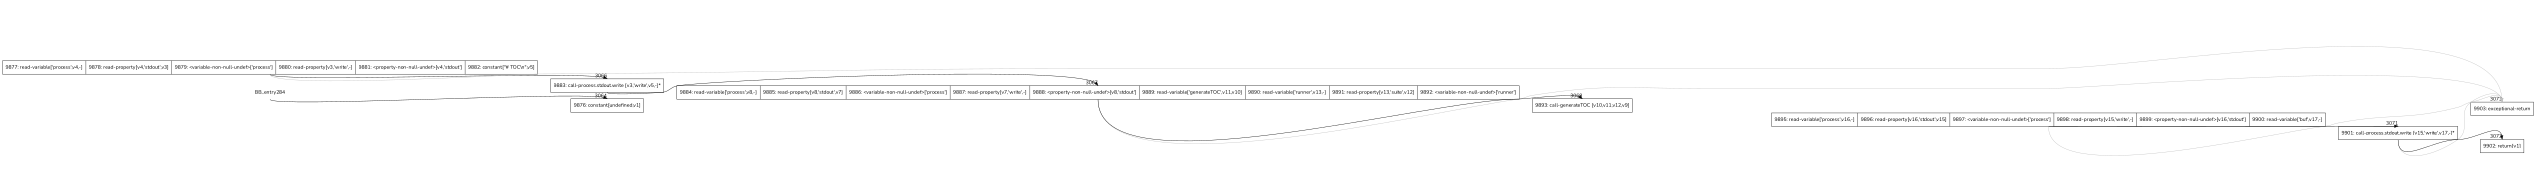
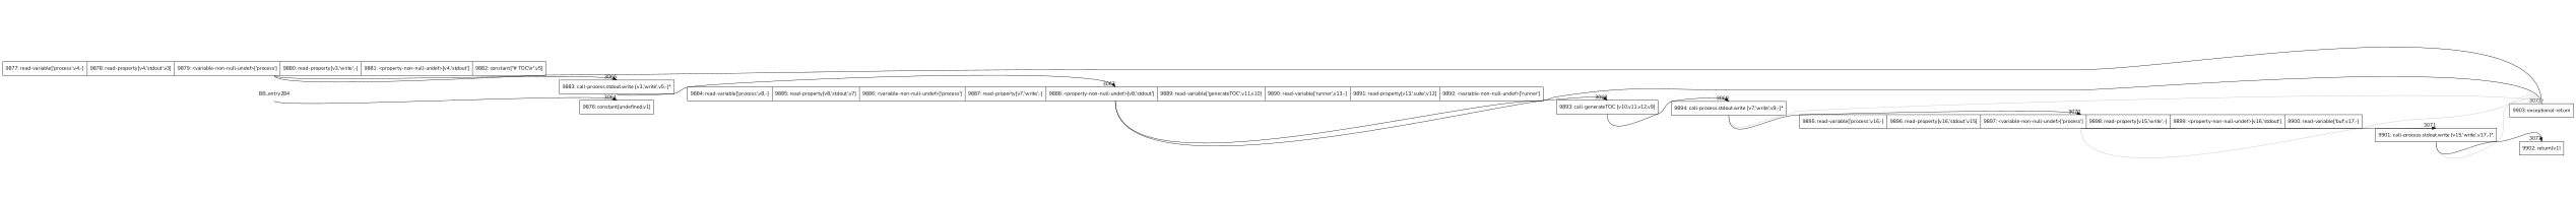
  digraph {
    fontname=Nunito
    rankdir=LR
    node [fontname=Nunito shape=record]
    edge [fontname=Nunito headport=n tailport=s]
    n1 [label=BB_entry284 shape=none]
    n2 [label="{9876: constant[undefined,v1]}"]
    n3 [label="{9877: read-variable['process',v4,-]|9878: read-property[v4,'stdout',v3]|9879: \<variable-non-null-undef\>['process']|9880: read-property[v3,'write',-]|9881: \<property-non-null-undef\>[v4,'stdout']|9882: constant[\"# TOC\\n\",v5]}"]
    n4 [label="{9883: call-process.stdout.write [v3,'write',v5,-]*}"]
    n5 [label="{9903: exceptional-return}"]
    n6 [label="{9884: read-variable['process',v8,-]|9885: read-property[v8,'stdout',v7]|9886: \<variable-non-null-undef\>['process']|9887: read-property[v7,'write',-]|9888: \<property-non-null-undef\>[v8,'stdout']|9889: read-variable['generateTOC',v11,v10]|9890: read-variable['runner',v13,-]|9891: read-property[v13,'suite',v12]|9892: \<variable-non-null-undef\>['runner']}"]
    n7 [label="{9893: call-generateTOC [v10,v11,v12,v9]}"]
+   n8 [label="{9894: call-process.stdout.write [v7,'write',v9,-]*}"]
    n9 [label="{9895: read-variable['process',v16,-]|9896: read-property[v16,'stdout',v15]|9897: \<variable-non-null-undef\>['process']|9898: read-property[v15,'write',-]|9899: \<property-non-null-undef\>[v16,'stdout']|9900: read-variable['buf',v17,-]}"]
    n10 [label="{9901: call-process.stdout.write [v15,'write',v17,-]*}"]
    n11 [label="{9902: return[v1]}"]
    n1 -> n2 [headlabel="    3064"]
    n3 -> n4 [headlabel="      3066"]
-   n3 -> n5 [color=gray headlabel="      3073"]
+   n3 -> n5 [color=black headlabel="      3073"]
    n4 -> n6 [headlabel="      3067"]
-   n6 -> n5 [color=gray]
+   n6 -> n5 [color=black]
    n6 -> n7 [headlabel="      3068"]
+   n7 -> n8 [headlabel="      3069"]
+   n8 -> n5 [color=gray]
+   n8 -> n9 [headlabel="      3070"]
    n9 -> n5 [color=gray]
    n9 -> n10 [headlabel="      3071"]
    n10 -> n5 [color=gray]
    n10 -> n11 [headlabel="      3072"]
  }
